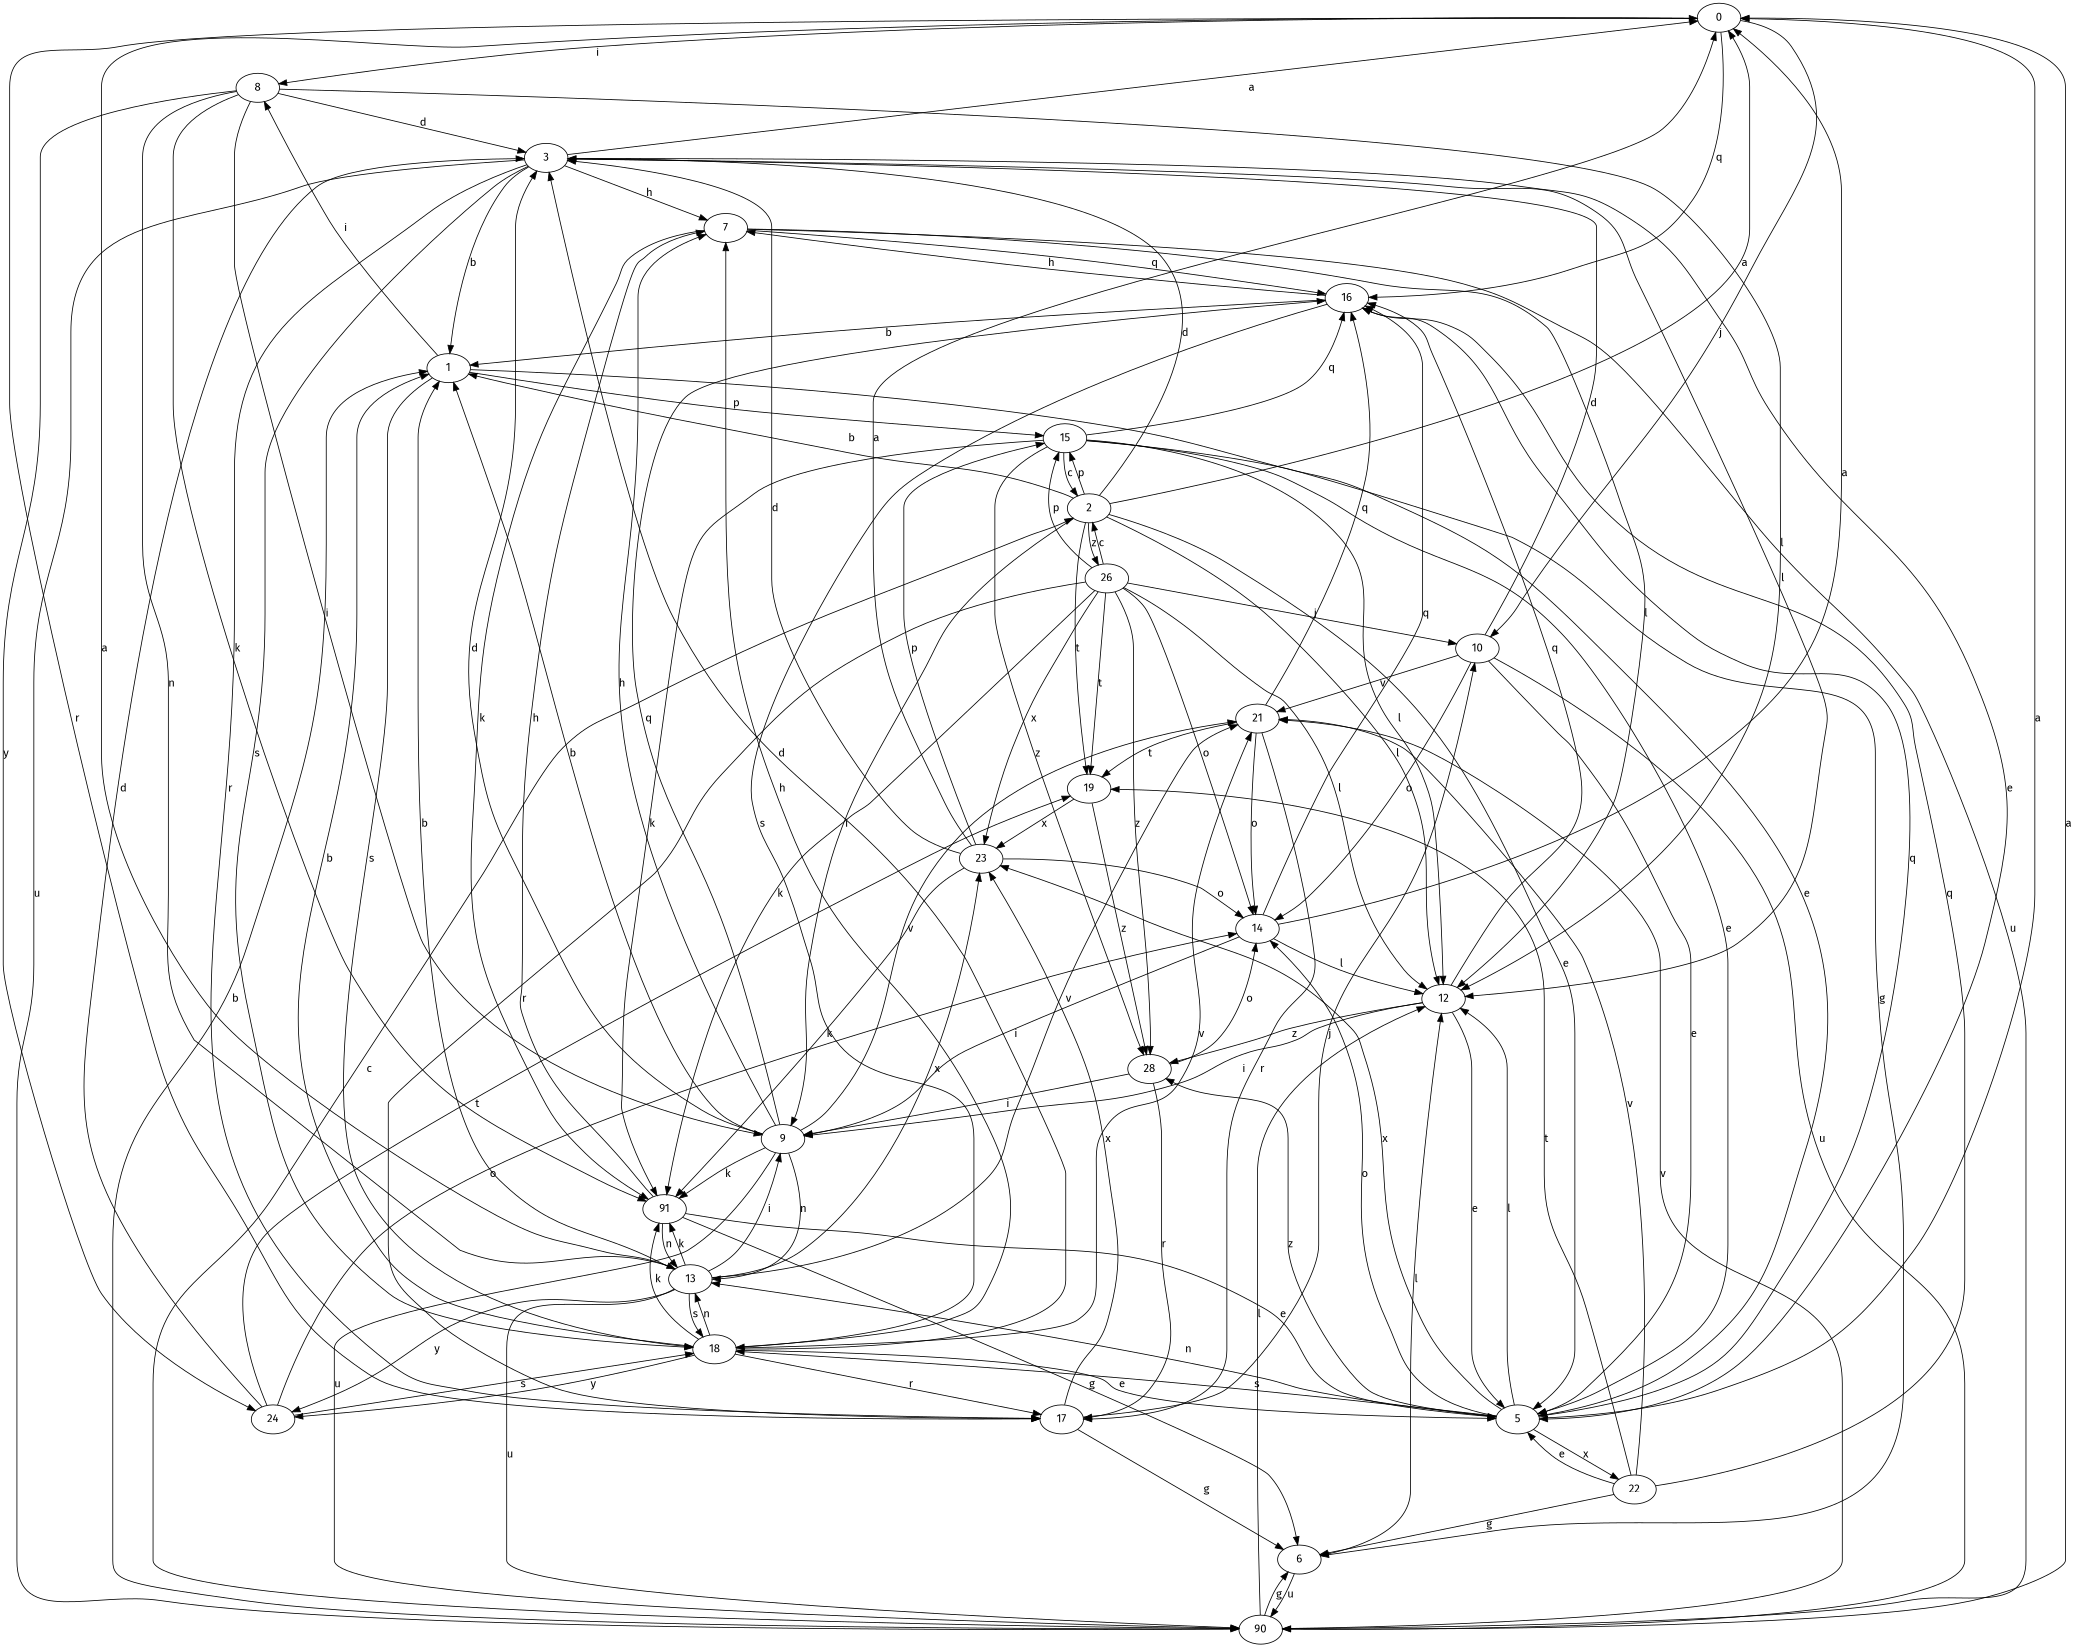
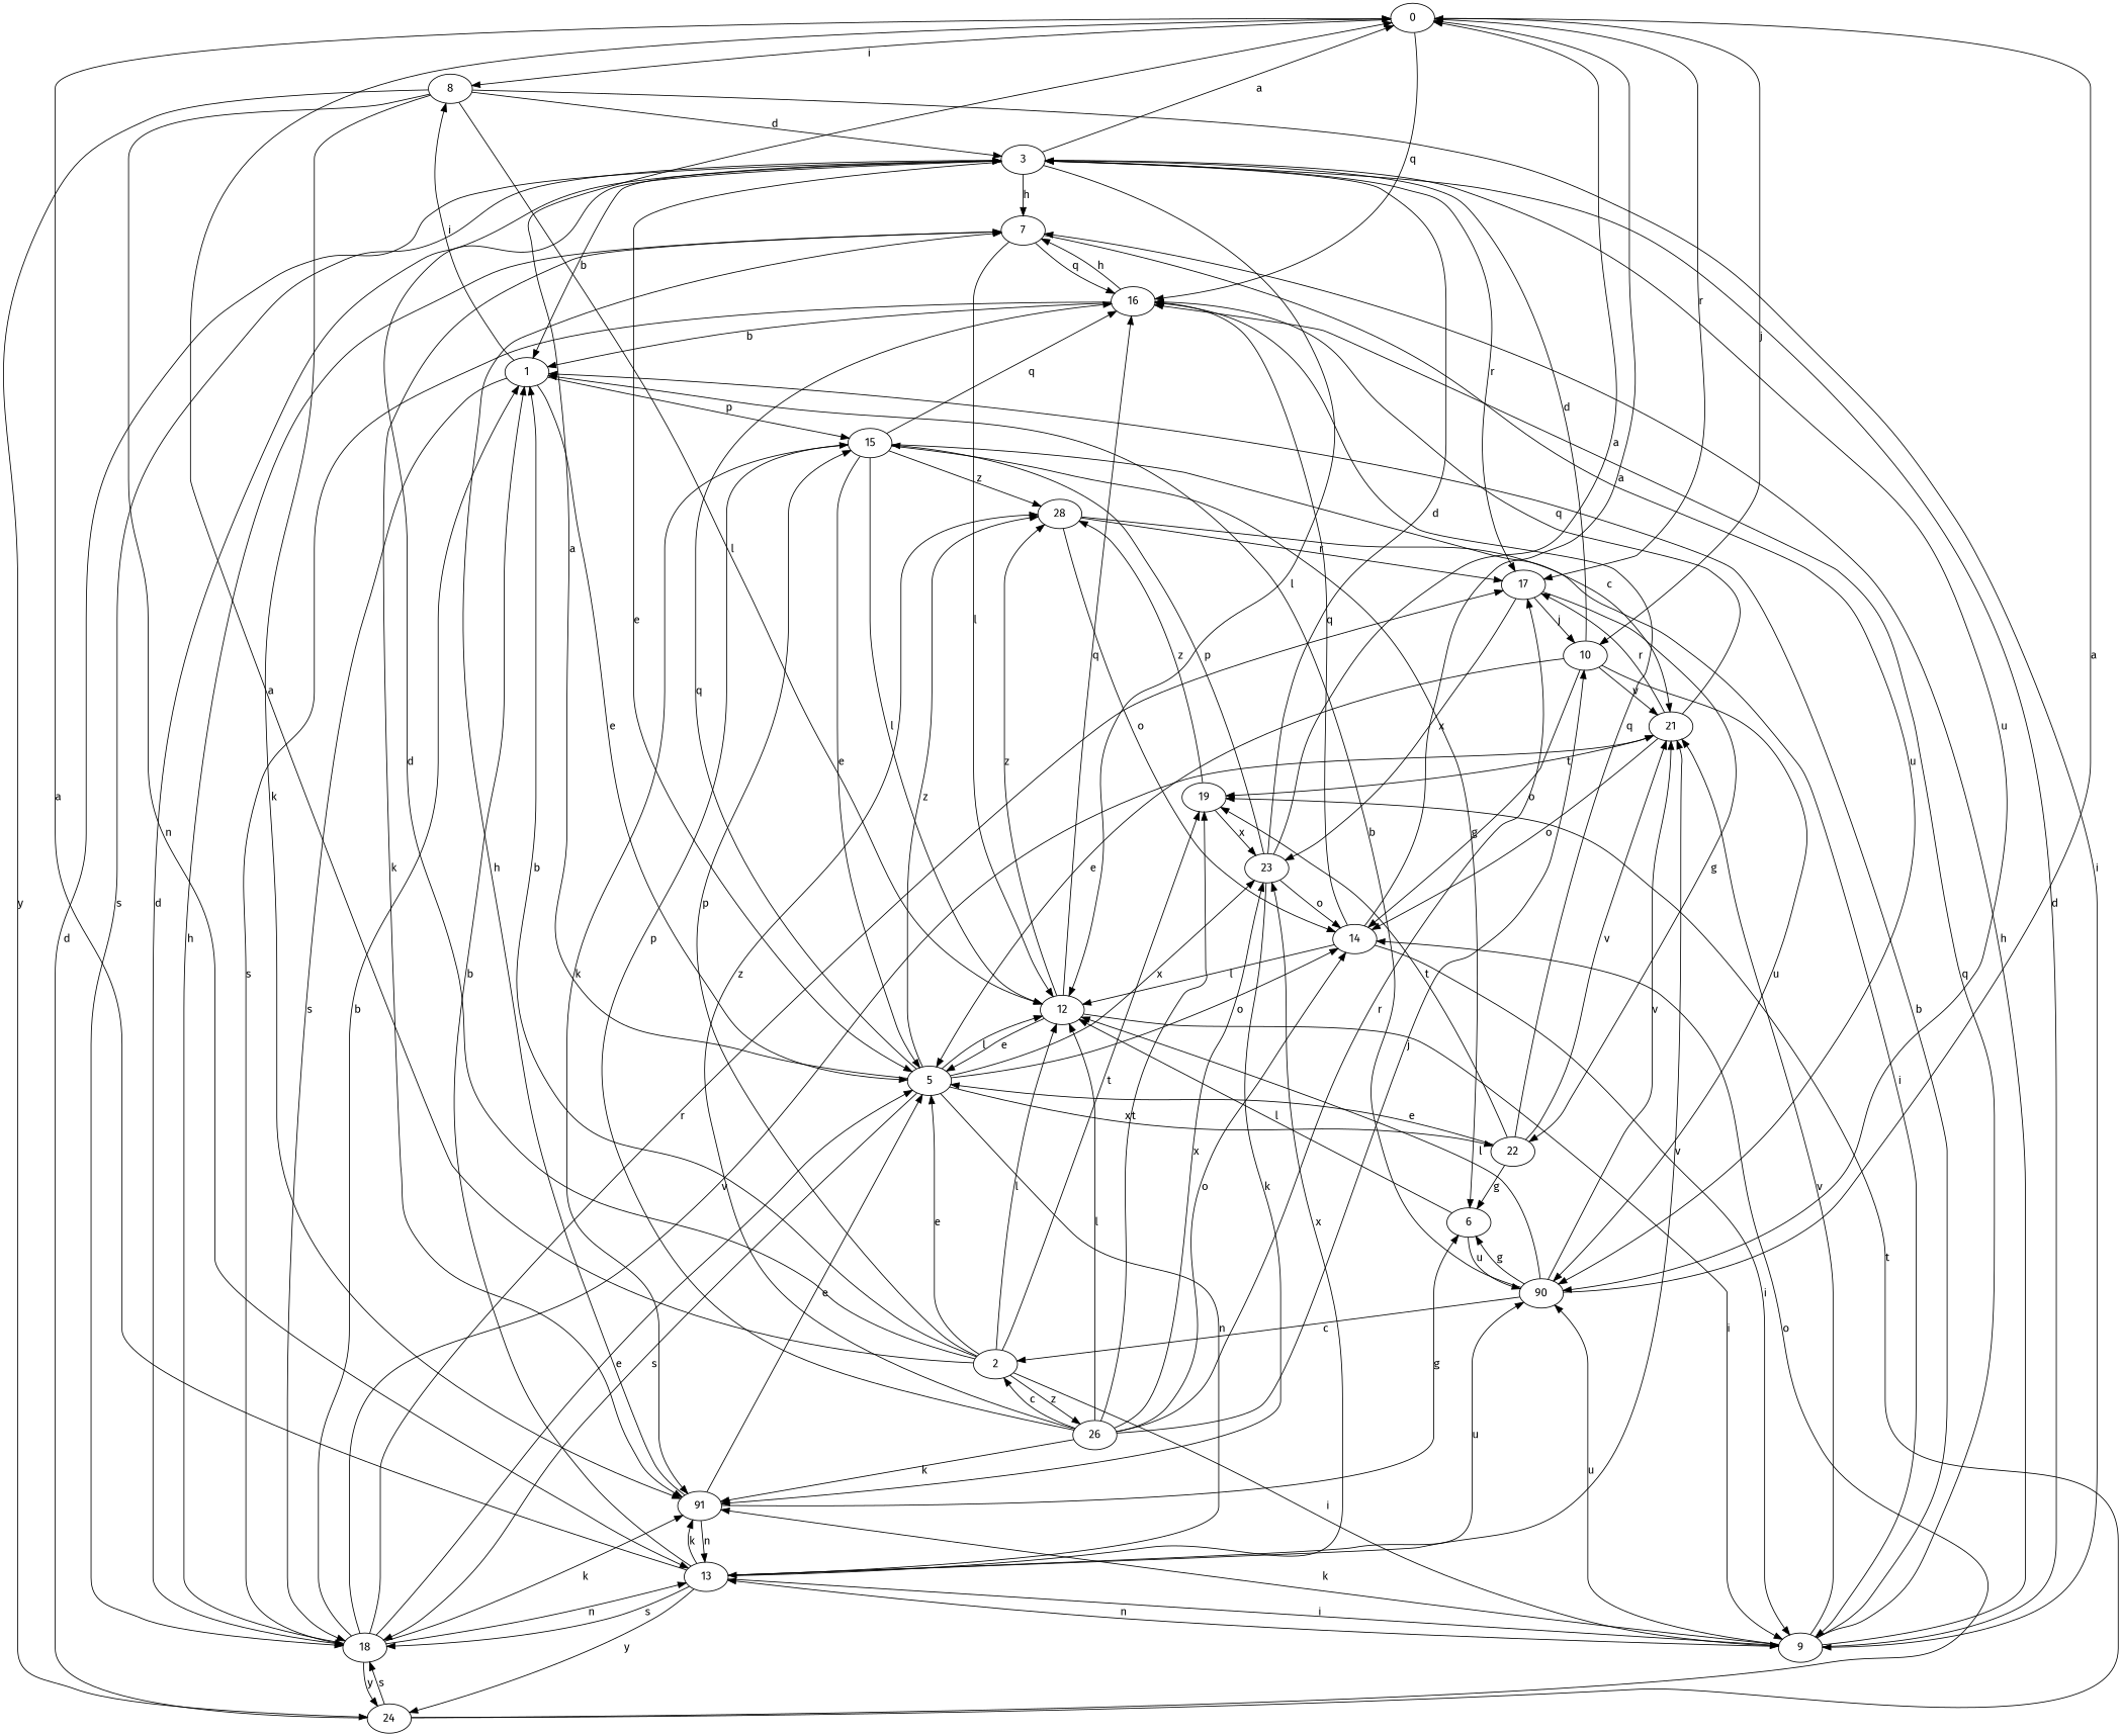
  strict digraph {
    fontname="Fira Sans"
    node [fontname="Fira Sans"]
    edge [fontname="Fira Sans"]
    0
    8
    10
    16
    17
    3
    9
    12
    13
    n10 [label=91]
    24
    5
    n13 [label=90]
    14
    21
    1
    18
    7
    23
    6
    15
    22
    28
    2
    19
    26
    0 -> 8 [label=i]
    0 -> 10 [label=j]
    0 -> 16 [label=q]
    0 -> 17 [label=r]
    8 -> 3 [label=d]
    8 -> 9 [label=i]
    8 -> 12 [label=l]
    8 -> 13 [label=n]
    8 -> n10 [label=k]
    8 -> 24 [label=y]
    10 -> 3 [label=d]
    10 -> 5 [label=e]
    10 -> n13 [label=u]
    10 -> 14 [label=o]
    10 -> 21 [label=v]
    16 -> 1 [label=b]
    16 -> 18 [label=s]
    16 -> 7 [label=h]
    17 -> 10 [label=j]
    17 -> 23 [label=x]
-   17 -> 6 [label=g]
+   17 -> 22 [label=g]
    3 -> 0 [label=a]
    3 -> 17 [label=r]
    3 -> 12 [label=l]
    3 -> 5 [label=e]
    3 -> n13 [label=u]
    3 -> 1 [label=b]
    3 -> 18 [label=s]
    3 -> 7 [label=h]
    9 -> 16 [label=q]
    9 -> 3 [label=d]
    9 -> 13 [label=n]
    9 -> n10 [label=k]
    9 -> n13 [label=u]
    9 -> 21 [label=v]
    9 -> 1 [label=b]
    9 -> 7 [label=h]
    12 -> 16 [label=q]
    12 -> 9 [label=i]
    12 -> 5 [label=e]
    12 -> 28 [label=z]
    13 -> 0 [label=a]
    13 -> 9 [label=i]
    13 -> n10 [label=k]
    13 -> 24 [label=y]
    13 -> n13 [label=u]
    13 -> 21 [label=v]
    13 -> 1 [label=b]
    13 -> 18 [label=s]
    13 -> 23 [label=x]
    n10 -> 13 [label=n]
    n10 -> 5 [label=e]
    n10 -> 7 [label=h]
    n10 -> 6 [label=g]
    24 -> 3 [label=d]
    24 -> 14 [label=o]
    24 -> 18 [label=s]
    24 -> 19 [label=t]
    5 -> 0 [label=a]
    5 -> 16 [label=q]
    5 -> 12 [label=l]
    5 -> 13 [label=n]
    5 -> 14 [label=o]
    5 -> 18 [label=s]
    5 -> 23 [label=x]
    5 -> 22 [label=x]
    5 -> 28 [label=z]
    n13 -> 0 [label=a]
    n13 -> 12 [label=l]
    n13 -> 21 [label=v]
    n13 -> 1 [label=b]
    n13 -> 6 [label=g]
    n13 -> 2 [label=c]
    14 -> 0 [label=a]
    14 -> 16 [label=q]
    14 -> 9 [label=i]
    14 -> 12 [label=l]
    21 -> 16 [label=q]
    21 -> 17 [label=r]
    21 -> 14 [label=o]
    21 -> 19 [label=t]
    1 -> 8 [label=i]
    1 -> 5 [label=e]
    1 -> 18 [label=s]
    1 -> 15 [label=p]
    18 -> 17 [label=r]
    18 -> 3 [label=d]
    18 -> 13 [label=n]
    18 -> n10 [label=k]
    18 -> 24 [label=y]
    18 -> 5 [label=e]
    18 -> 21 [label=v]
    18 -> 1 [label=b]
    18 -> 7 [label=h]
    7 -> 16 [label=q]
    7 -> 12 [label=l]
    7 -> n10 [label=k]
    7 -> n13 [label=u]
    23 -> 0 [label=a]
    23 -> 3 [label=d]
    23 -> n10 [label=k]
    23 -> 14 [label=o]
    23 -> 15 [label=p]
    6 -> 12 [label=l]
    6 -> n13 [label=u]
    15 -> 16 [label=q]
    15 -> 12 [label=l]
    15 -> n10 [label=k]
    15 -> 5 [label=e]
    15 -> 6 [label=g]
    15 -> 28 [label=z]
-   15 -> 2 [label=c]
+   15 -> 21 [label=c]
    22 -> 16 [label=q]
    22 -> 5 [label=e]
    22 -> 21 [label=v]
    22 -> 6 [label=g]
    22 -> 19 [label=t]
    28 -> 17 [label=r]
    28 -> 9 [label=i]
    28 -> 14 [label=o]
    2 -> 0 [label=a]
    2 -> 3 [label=d]
    2 -> 9 [label=i]
    2 -> 12 [label=l]
    2 -> 5 [label=e]
    2 -> 1 [label=b]
    2 -> 15 [label=p]
    2 -> 19 [label=t]
    2 -> 26 [label=z]
    19 -> 23 [label=x]
    19 -> 28 [label=z]
    26 -> 10 [label=j]
    26 -> 17 [label=r]
    26 -> 12 [label=l]
    26 -> n10 [label=k]
    26 -> 14 [label=o]
    26 -> 23 [label=x]
    26 -> 15 [label=p]
    26 -> 28 [label=z]
    26 -> 2 [label=c]
    26 -> 19 [label=t]
  }
